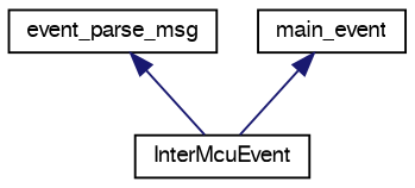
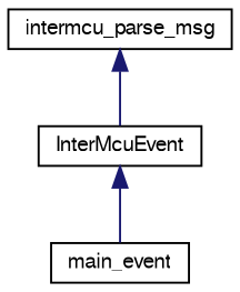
  digraph {
    rankdir=TB
    node [color=black fillcolor=white fontname=FreeSans fontsize=10 shape=record style=filled]
    edge [color=midnightblue dir=back fontname=FreeSans fontsize=10 labelfontname=FreeSans labelfontsize=10 style=solid]
-   n1 [height=0.2 label=event_parse_msg width=0.4]
+   n1 [height=0.2 label=intermcu_parse_msg width=0.4]
    n2 [height=0.2 label=InterMcuEvent width=0.4]
    n3 [height=0.2 label=main_event width=0.4]
    n1 -> n2
-   n3 -> n2
+   n2 -> n3
  }
